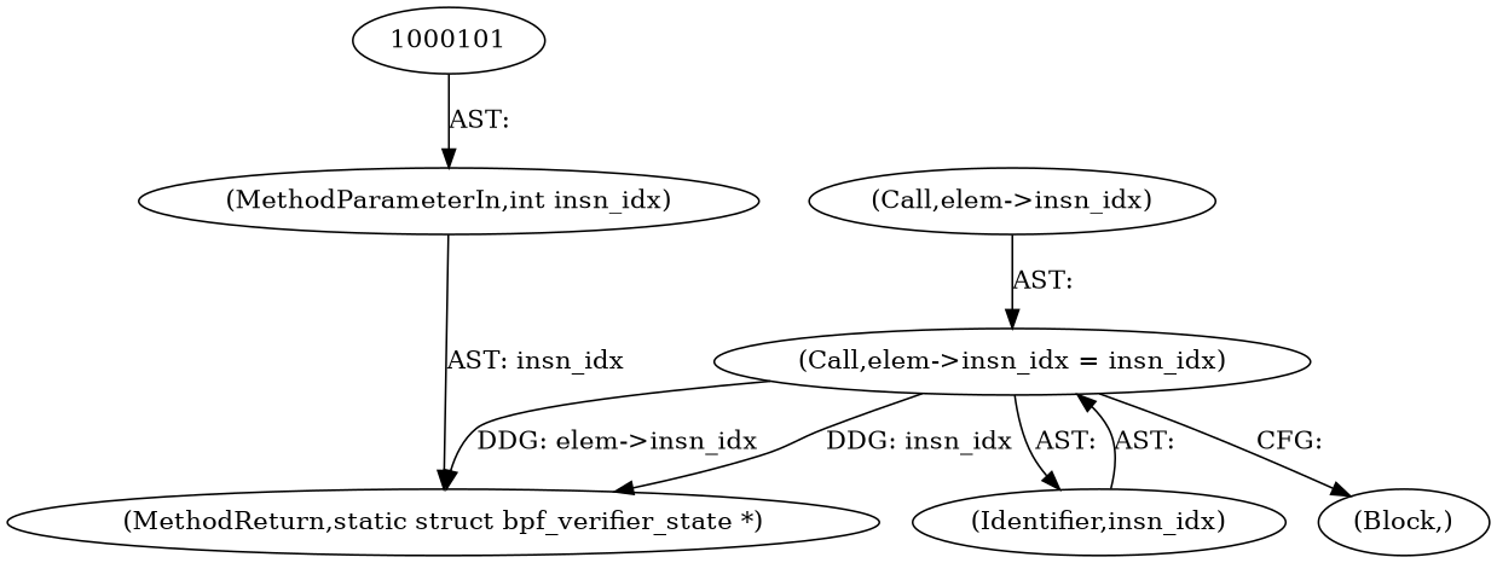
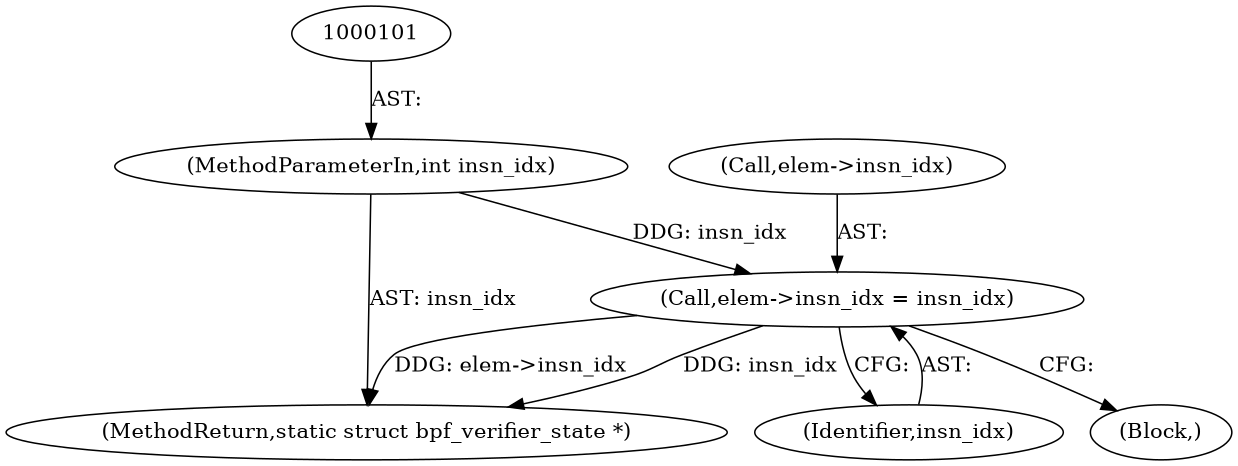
  digraph {
    n1 [label="(Call,elem->insn_idx = insn_idx)"]
    n2 [label="(Block,)"]
    n3 [label="(MethodReturn,static struct bpf_verifier_state *)"]
    n4 [label="(Identifier,insn_idx)"]
    n5 [label="(MethodParameterIn,int insn_idx)"]
    1000101
    n7 [label="(Call,elem->insn_idx)"]
    n1 -> n2 [label="CFG: "]
    n1 -> n3 [label="DDG: elem->insn_idx"]
    n1 -> n3 [label="DDG: insn_idx"]
-   n1 -> n4 [label="AST: "]
+   n1 -> n4 [label="CFG: "]
    n4 -> n1 [label="AST: "]
+   n5 -> n1 [label="DDG: insn_idx"]
    n5 -> n3 [label="AST: insn_idx"]
    1000101 -> n5 [label="AST: "]
    n7 -> n1 [label="AST: "]
  }
